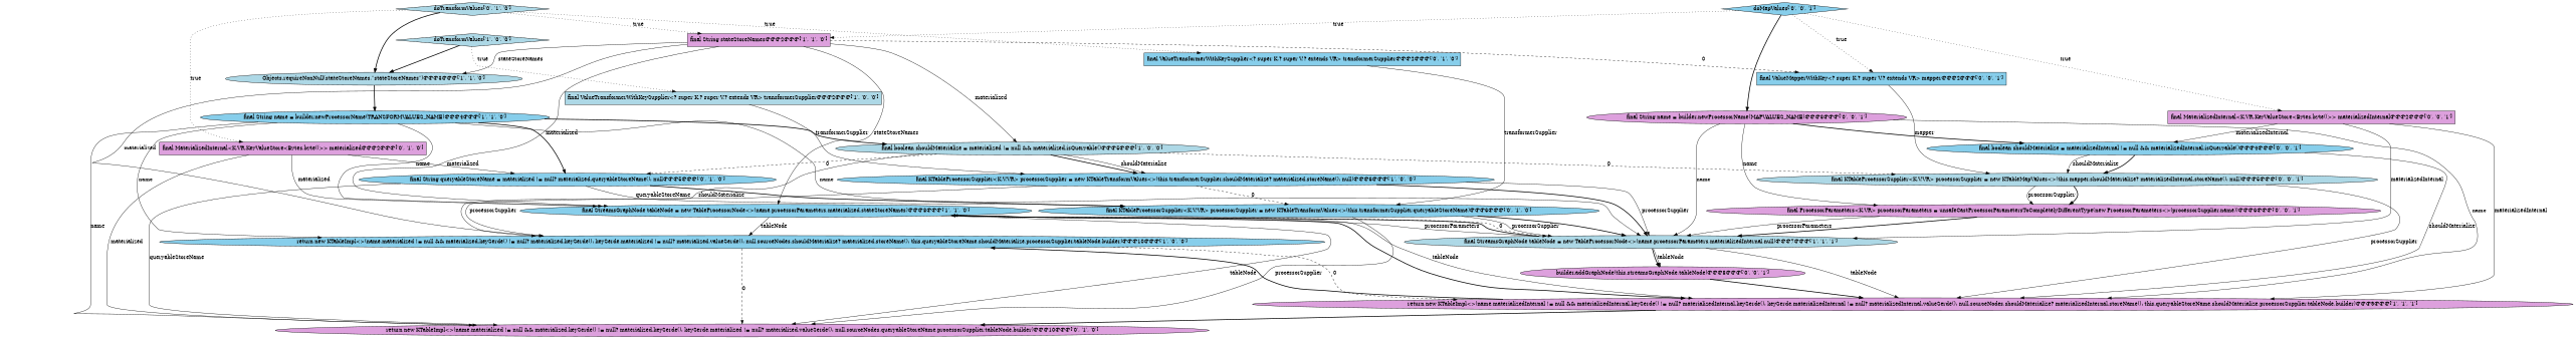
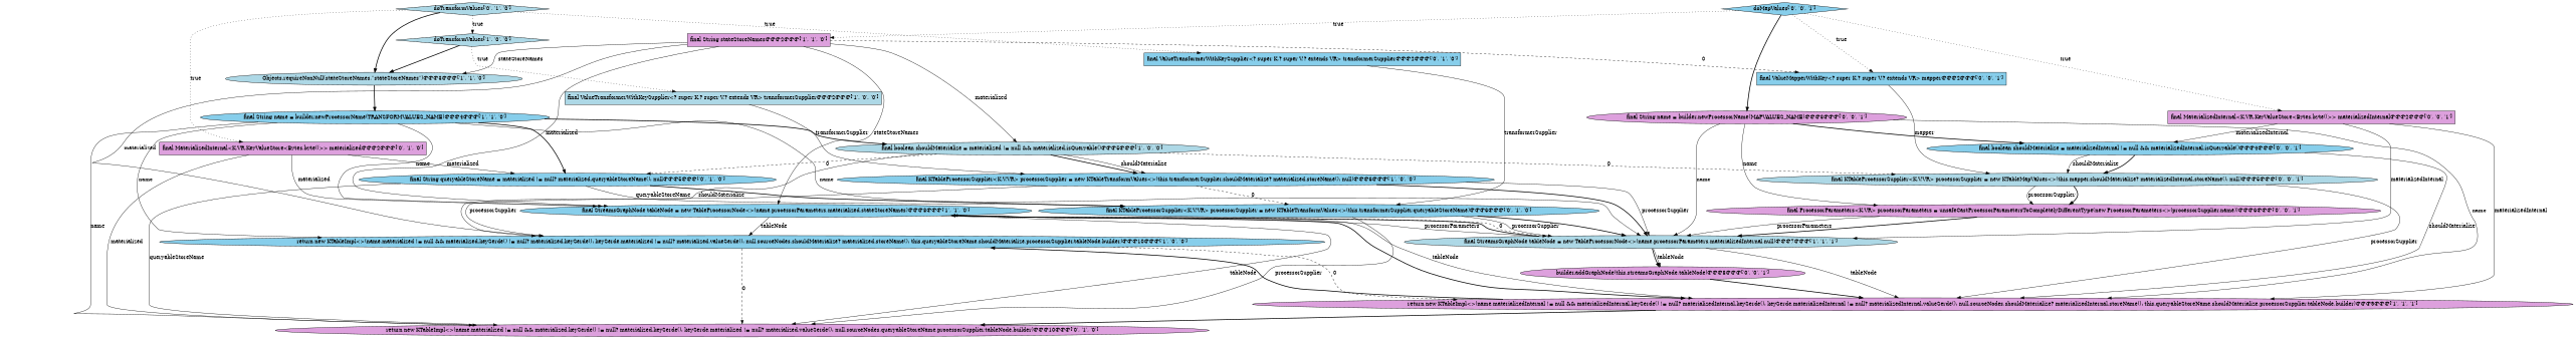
  digraph {
    node [fillcolor=skyblue shape=ellipse style=filled]
    edge [style=solid]
    n1 [fillcolor=lightblue label="Objects.requireNonNull(stateStoreNames,\"stateStoreNames\")@@@3@@@['1', '1', '0']"]
    n2 [label="final String name = builder.newProcessorName(TRANSFORMVALUES_NAME)@@@4@@@['1', '1', '0']"]
    n3 [label="final StreamsGraphNode tableNode = new TableProcessorNode<>(name,processorParameters,materialized,stateStoreNames)@@@8@@@['1', '1', '0']"]
    n4 [fillcolor=plum label="return new KTableImpl<>(name,materialized != null && materialized.keySerde() != null? materialized.keySerde(): keySerde,materialized != null? materialized.valueSerde(): null,sourceNodes,queryableStoreName,processorSupplier,tableNode,builder)@@@10@@@['0', '1', '0']"]
    n5 [label="return new KTableImpl<>(name,materialized != null && materialized.keySerde() != null? materialized.keySerde(): keySerde,materialized != null? materialized.valueSerde(): null,sourceNodes,shouldMaterialize? materialized.storeName(): this.queryableStoreName,shouldMaterialize,processorSupplier,tableNode,builder)@@@10@@@['1', '0', '0']"]
    n6 [fillcolor=lightblue label="final StreamsGraphNode tableNode = new TableProcessorNode<>(name,processorParameters,materializedInternal,null)@@@7@@@['1', '1', '1']"]
    n7 [fillcolor=lightblue label="final boolean shouldMaterialize = materialized != null && materialized.isQueryable()@@@5@@@['1', '0', '0']"]
    n8 [label="final String queryableStoreName = materialized != null? materialized.queryableStoreName(): null@@@5@@@['0', '1', '0']"]
    n9 [label="final boolean shouldMaterialize = materializedInternal != null && materializedInternal.isQueryable()@@@4@@@['0', '0', '1']"]
    n10 [fillcolor=lightblue label="final KTableProcessorSupplier<K,V,VR> processorSupplier = new KTableMapValues<>(this,mapper,shouldMaterialize? materializedInternal.storeName(): null)@@@5@@@['0', '0', '1']"]
    n11 [fillcolor=plum label="return new KTableImpl<>(name,materializedInternal != null && materializedInternal.keySerde() != null? materializedInternal.keySerde(): keySerde,materializedInternal != null? materializedInternal.valueSerde(): null,sourceNodes,shouldMaterialize? materializedInternal.storeName(): this.queryableStoreName,shouldMaterialize,processorSupplier,tableNode,builder)@@@9@@@['1', '1', '1']"]
    n12 [fillcolor=plum label="final ProcessorParameters<K,VR> processorParameters = unsafeCastProcessorParametersToCompletelyDifferentType(new ProcessorParameters<>(processorSupplier,name))@@@6@@@['0', '0', '1']"]
    n13 [fillcolor=plum label="builder.addGraphNode(this.streamsGraphNode,tableNode)@@@8@@@['0', '0', '1']"]
    n14 [label="final KTableProcessorSupplier<K,V,VR> processorSupplier = new KTableTransformValues<>(this,transformerSupplier,queryableStoreName)@@@6@@@['0', '1', '0']"]
    n15 [label="final KTableProcessorSupplier<K,V,VR> processorSupplier = new KTableTransformValues<>(this,transformerSupplier,shouldMaterialize? materialized.storeName(): null)@@@6@@@['1', '0', '0']"]
    n16 [fillcolor=plum label="final String stateStoreNames@@@2@@@['1', '1', '0']" shape=box]
    n17 [label="final ValueMapperWithKey<? super K,? super V,? extends VR> mapper@@@2@@@['0', '0', '1']" shape=box]
    n18 [fillcolor=lightblue label="doTransformValues['1', '0', '0']" shape=diamond]
    n19 [fillcolor=lightblue label="final ValueTransformerWithKeySupplier<? super K,? super V,? extends VR> transformerSupplier@@@2@@@['1', '0', '0']" shape=box]
    n20 [fillcolor=plum label="final String name = builder.newProcessorName(MAPVALUES_NAME)@@@3@@@['0', '0', '1']"]
    n21 [fillcolor=plum label="final MaterializedInternal<K,VR,KeyValueStore<Bytes,byte((>> materialized@@@2@@@['0', '1', '0']" shape=box]
    n22 [label="doMapValues['0', '0', '1']" shape=diamond]
    n23 [fillcolor=plum label="final MaterializedInternal<K,VR,KeyValueStore<Bytes,byte((>> materializedInternal@@@2@@@['0', '0', '1']" shape=box]
    n24 [label="final ValueTransformerWithKeySupplier<? super K,? super V,? extends VR> transformerSupplier@@@2@@@['0', '1', '0']" shape=box]
    n25 [fillcolor=lightblue label="doTransformValues['0', '1', '0']" shape=diamond]
    n1 -> n2 [style=bold]
    n2 -> n3 [label=name]
    n2 -> n4 [label=name]
    n2 -> n5 [label=name]
    n2 -> n6 [label=name]
    n2 -> n7 [style=bold]
    n2 -> n8 [style=bold]
    n3 -> n4 [label=tableNode]
    n3 -> n5 [label=tableNode]
    n3 -> n6 [label=0 style=dashed]
    n3 -> n11 [label=tableNode]
    n3 -> n11 [style=bold]
    n5 -> n4 [label=0 style=dashed]
    n5 -> n11 [label=0 style=dashed]
    n6 -> n3 [label=processorParameters]
    n6 -> n3 [style=bold]
    n6 -> n11 [label=tableNode]
    n6 -> n13 [style=bold]
    n6 -> n13 [label=tableNode]
    n7 -> n5 [label=shouldMaterialize]
    n7 -> n8 [label=0 style=dashed]
    n7 -> n10 [label=0 style=dashed]
    n7 -> n15 [style=bold]
    n7 -> n15 [label=shouldMaterialize]
    n8 -> n4 [label=queryableStoreName]
    n8 -> n14 [style=bold]
    n8 -> n14 [label=queryableStoreName]
    n9 -> n10 [style=bold]
    n9 -> n10 [label=shouldMaterialize]
    n9 -> n11 [label=shouldMaterialize]
    n10 -> n11 [label=processorSupplier]
    n10 -> n12 [style=bold]
    n10 -> n12 [label=processorSupplier]
    n11 -> n4 [style=bold]
    n11 -> n5 [style=bold]
    n12 -> n6 [style=bold]
    n12 -> n6 [label=processorParameters]
    n13 -> n11 [style=bold]
    n14 -> n4 [label=processorSupplier]
    n14 -> n6 [style=bold]
    n14 -> n6 [label=processorSupplier]
    n15 -> n5 [label=processorSupplier]
    n15 -> n6 [label=processorSupplier]
    n15 -> n6 [style=bold]
    n15 -> n14 [label=0 style=dashed]
    n16 -> n1 [label=stateStoreNames]
    n16 -> n3 [label=stateStoreNames]
    n16 -> n3 [label=materialized]
    n16 -> n5 [label=materialized]
    n16 -> n7 [label=materialized]
    n16 -> n17 [label=0 style=dashed]
    n17 -> n10 [label=mapper]
    n18 -> n1 [style=bold]
    n18 -> n19 [label=true style=dotted]
    n19 -> n15 [label=transformerSupplier]
    n20 -> n6 [label=name]
    n20 -> n9 [style=bold]
    n20 -> n11 [label=name]
    n20 -> n12 [label=name]
    n21 -> n3 [label=materialized]
    n21 -> n4 [label=materialized]
    n21 -> n8 [label=materialized]
    n22 -> n16 [label=true style=dotted]
    n22 -> n17 [label=true style=dotted]
    n22 -> n20 [style=bold]
    n22 -> n23 [label=true style=dotted]
    n23 -> n6 [label=materializedInternal]
    n23 -> n9 [label=materializedInternal]
    n23 -> n11 [label=materializedInternal]
    n24 -> n14 [label=transformerSupplier]
    n25 -> n1 [style=bold]
-   n25 -> n16 [label=true style=dotted]
+   n25 -> n18 [label=true style=dotted]
    n25 -> n21 [label=true style=dotted]
    n25 -> n24 [label=true style=dotted]
  }
